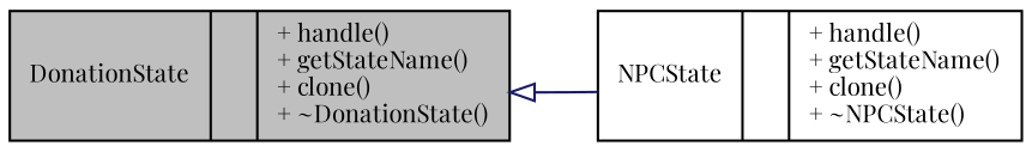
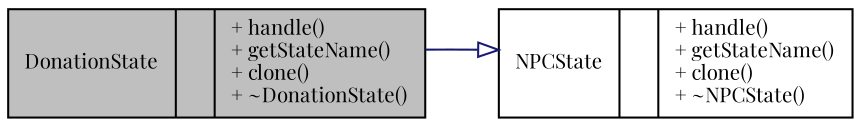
  digraph {
    rankdir=LR
    fontname="Playfair Display"
    node [color=black fontname="Playfair Display" fontsize=10 shape=record style=filled]
    n1 [fillcolor=grey75 fontcolor=black height=0.2 label="{DonationState\n||+ handle()\l+ getStateName()\l+ clone()\l+ ~DonationState()\l}" width=0.4]
    n2 [fillcolor=white height=0.2 label="{NPCState\n||+ handle()\l+ getStateName()\l+ clone()\l+ ~NPCState()\l}" width=0.4]
-   n1 -> n2 [arrowtail=onormal color=midnightblue dir=back fontname="Playfair Display" fontsize=10 labelfontname=Helvetica labelfontsize=10 style=solid]
+   n2 -> n1 [arrowtail=onormal color=midnightblue dir=back fontname="Playfair Display" fontsize=10 labelfontname=Helvetica labelfontsize=10 style=solid]
  }
